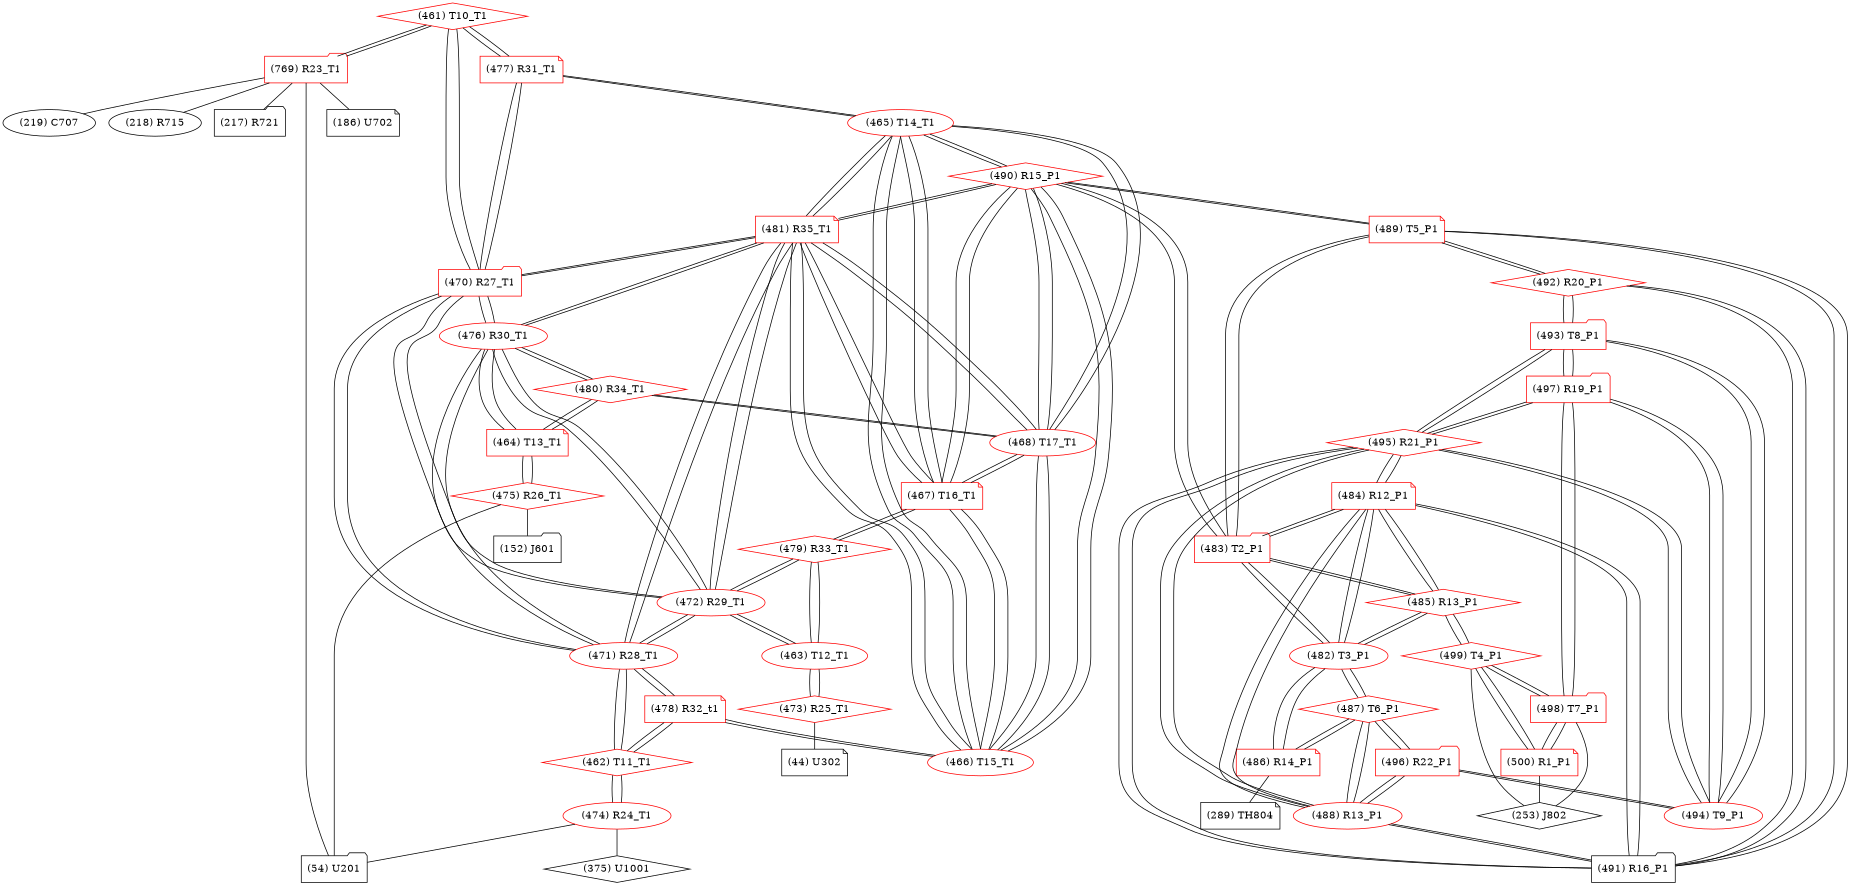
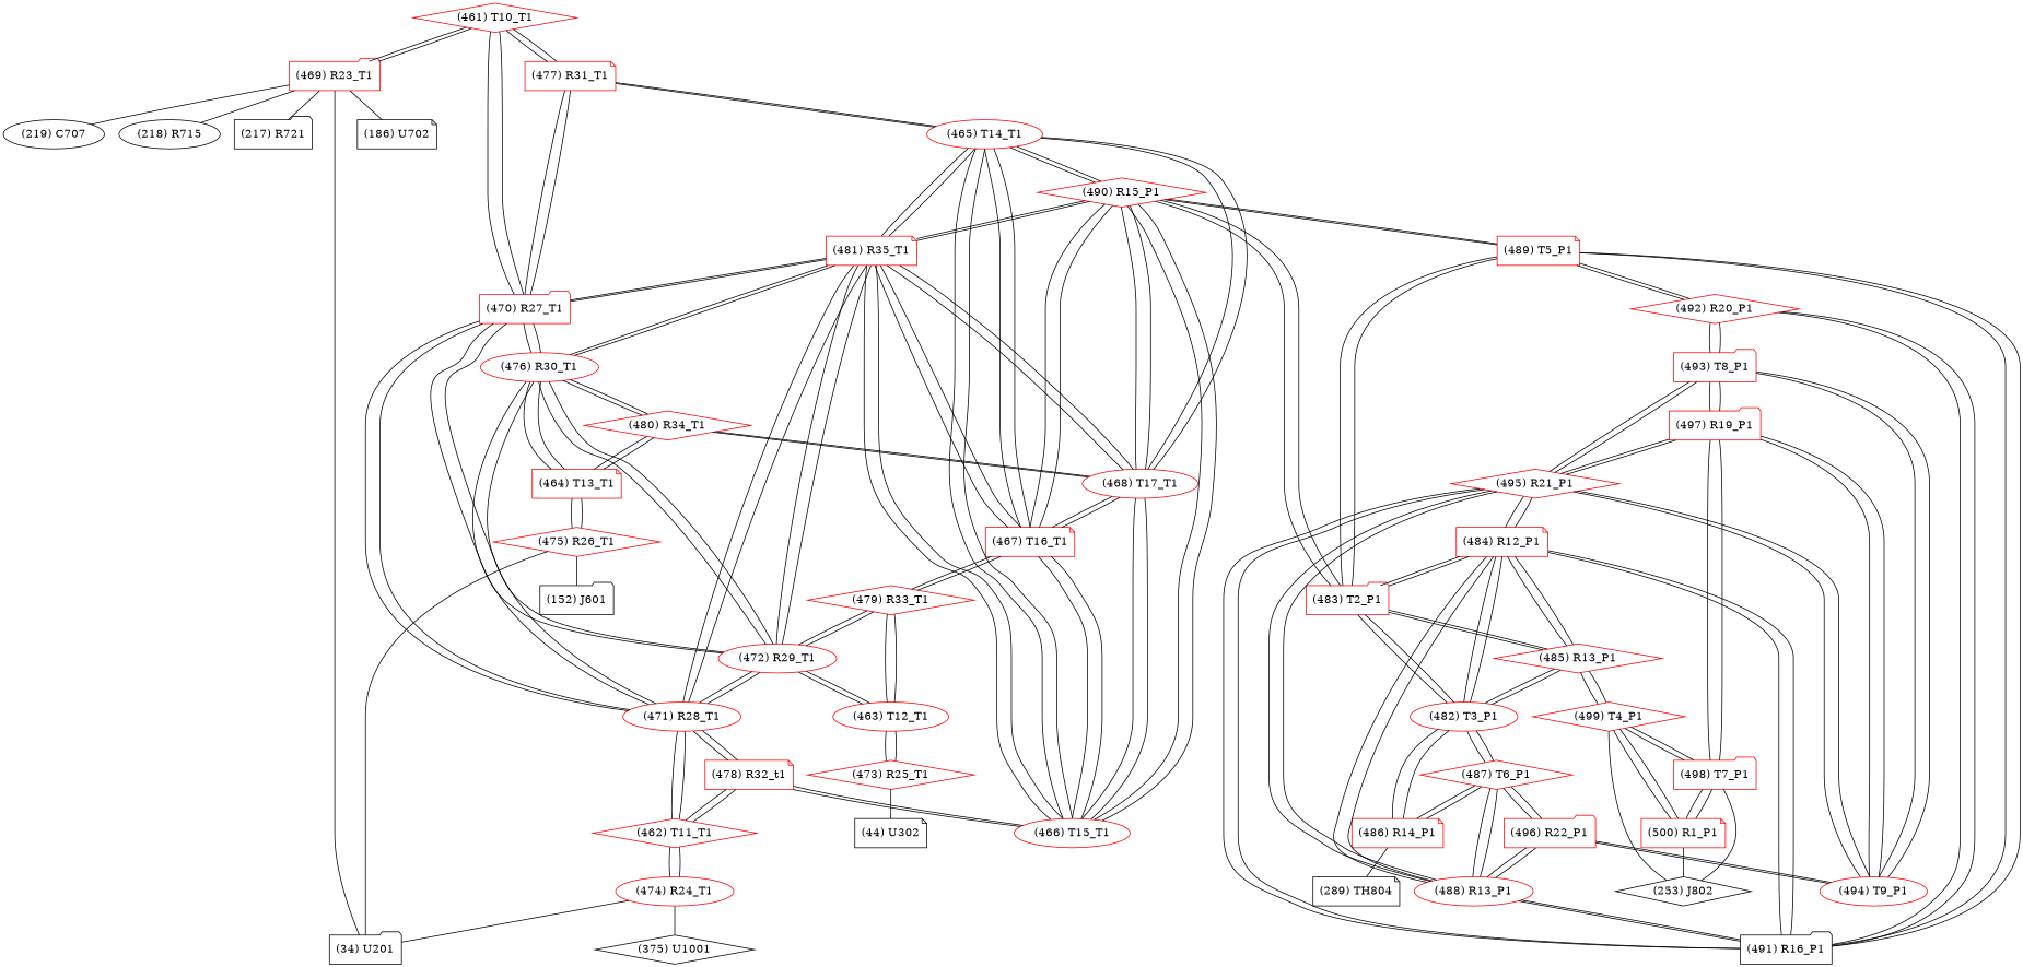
  graph {
    node [color=red shape=diamond]
    n1 [label="(461) T10_T1"]
-   n2 [label="(769) R23_T1" shape=folder]
+   n2 [label="(469) R23_T1" shape=folder]
    n3 [label="(477) R31_T1" shape=note]
    n4 [label="(470) R27_T1" shape=folder]
    n5 [label="(186) U702" shape=note color=""]
    n6 [label="(219) C707" shape=ellipse color=""]
    n7 [label="(218) R715" shape=ellipse color=""]
    n8 [label="(217) R721" shape=folder color=""]
-   n9 [label="(54) U201" shape=folder color=""]
+   n9 [label="(34) U201" shape=folder color=""]
    n10 [label="(465) T14_T1" shape=ellipse]
    n11 [label="(471) R28_T1" shape=ellipse]
    n12 [label="(472) R29_T1" shape=ellipse]
    n13 [label="(476) R30_T1" shape=ellipse]
    n14 [label="(481) R35_T1" shape=note]
    n15 [label="(466) T15_T1" shape=ellipse]
    n16 [label="(467) T16_T1" shape=note]
    n17 [label="(468) T17_T1" shape=ellipse]
    n18 [label="(490) R15_P1"]
    n19 [label="(462) T11_T1"]
    n20 [label="(478) R32_t1" shape=note]
    n21 [label="(463) T12_T1" shape=ellipse]
    n22 [label="(479) R33_T1"]
    n23 [label="(464) T13_T1" shape=note]
    n24 [label="(480) R34_T1"]
    n25 [label="(474) R24_T1" shape=ellipse]
    n26 [label="(375) U1001" color=""]
    n27 [label="(473) R25_T1"]
    n28 [label="(44) U302" shape=note color=""]
    n29 [label="(475) R26_T1"]
    n30 [label="(152) J601" shape=folder color=""]
    n31 [label="(483) T2_P1" shape=folder]
    n32 [label="(489) T5_P1" shape=note]
    n33 [label="(482) T3_P1" shape=ellipse]
    n34 [label="(485) R13_P1"]
    n35 [label="(484) R12_P1" shape=note]
    n36 [color=black label="(491) R16_P1" shape=folder]
    n37 [label="(492) R20_P1"]
    n38 [label="(486) R14_P1" shape=note]
    n39 [label="(487) T6_P1"]
    n40 [label="(289) TH804" shape=note color=""]
    n41 [label="(488) R13_P1" shape=ellipse]
    n42 [label="(496) R22_P1" shape=folder]
    n43 [label="(499) T4_P1"]
    n44 [label="(495) R21_P1"]
    n45 [label="(494) T9_P1" shape=ellipse]
    n46 [label="(498) T7_P1" shape=folder]
    n47 [label="(500) R1_P1" shape=note]
    n48 [label="(253) J802" color=""]
    n49 [label="(493) T8_P1" shape=folder]
    n50 [label="(497) R19_P1" shape=folder]
    n1 -- n2
    n1 -- n3
    n1 -- n4
    n2 -- n1
    n2 -- n5
    n2 -- n6
    n2 -- n7
    n2 -- n8
    n2 -- n9
    n3 -- n1
    n3 -- n4
    n3 -- n10
    n4 -- n1
    n4 -- n3
    n4 -- n11
    n4 -- n12
    n4 -- n13
    n4 -- n14
    n10 -- n3
    n10 -- n14
    n10 -- n15
    n10 -- n16
    n10 -- n17
    n10 -- n18
    n11 -- n4
    n11 -- n12
    n11 -- n13
    n11 -- n14
    n11 -- n19
    n11 -- n20
    n12 -- n4
    n12 -- n11
    n12 -- n13
    n12 -- n14
    n12 -- n21
    n12 -- n22
    n13 -- n4
    n13 -- n11
    n13 -- n12
    n13 -- n14
    n13 -- n23
    n13 -- n24
    n14 -- n4
    n14 -- n10
    n14 -- n11
    n14 -- n12
    n14 -- n13
    n14 -- n15
    n14 -- n16
    n14 -- n17
    n14 -- n18
    n15 -- n10
    n15 -- n14
    n15 -- n16
    n15 -- n17
    n15 -- n18
    n15 -- n20
    n16 -- n10
    n16 -- n14
    n16 -- n15
    n16 -- n17
    n16 -- n18
    n16 -- n22
    n17 -- n10
    n17 -- n14
    n17 -- n15
    n17 -- n16
    n17 -- n18
    n17 -- n24
    n18 -- n10
    n18 -- n14
    n18 -- n15
    n18 -- n16
    n18 -- n17
    n18 -- n31
    n18 -- n32
    n19 -- n11
    n19 -- n20
    n19 -- n25
    n20 -- n11
    n20 -- n15
    n20 -- n19
    n21 -- n12
    n21 -- n22
    n21 -- n27
    n22 -- n12
    n22 -- n16
    n22 -- n21
    n23 -- n13
    n23 -- n24
    n23 -- n29
    n24 -- n13
    n24 -- n17
    n24 -- n23
    n25 -- n9
    n25 -- n19
    n25 -- n26
    n27 -- n21
    n27 -- n28
    n29 -- n9
    n29 -- n23
    n29 -- n30
    n31 -- n18
    n31 -- n32
    n31 -- n33
    n31 -- n34
    n31 -- n35
    n32 -- n18
    n32 -- n31
    n32 -- n36
    n32 -- n37
    n33 -- n31
    n33 -- n34
    n33 -- n35
    n33 -- n38
    n33 -- n39
    n34 -- n31
    n34 -- n33
    n34 -- n35
    n34 -- n43
    n35 -- n31
    n35 -- n33
    n35 -- n34
    n35 -- n36
    n35 -- n41
    n35 -- n44
    n36 -- n32
    n36 -- n35
    n36 -- n37
    n36 -- n41
    n36 -- n44
    n37 -- n32
    n37 -- n36
    n37 -- n49
    n38 -- n33
    n38 -- n39
    n38 -- n40
    n39 -- n33
    n39 -- n38
    n39 -- n41
    n39 -- n42
    n41 -- n35
    n41 -- n36
    n41 -- n39
    n41 -- n42
    n41 -- n44
    n42 -- n39
    n42 -- n41
    n42 -- n45
    n43 -- n34
    n43 -- n46
    n43 -- n47
    n43 -- n48
    n44 -- n35
    n44 -- n36
    n44 -- n41
    n44 -- n45
    n44 -- n49
    n44 -- n50
    n45 -- n42
    n45 -- n44
    n45 -- n49
    n45 -- n50
    n46 -- n43
    n46 -- n47
    n46 -- n48
    n46 -- n50
    n47 -- n43
    n47 -- n46
    n47 -- n48
    n49 -- n37
    n49 -- n44
    n49 -- n45
    n49 -- n50
    n50 -- n44
    n50 -- n45
    n50 -- n46
    n50 -- n49
  }
